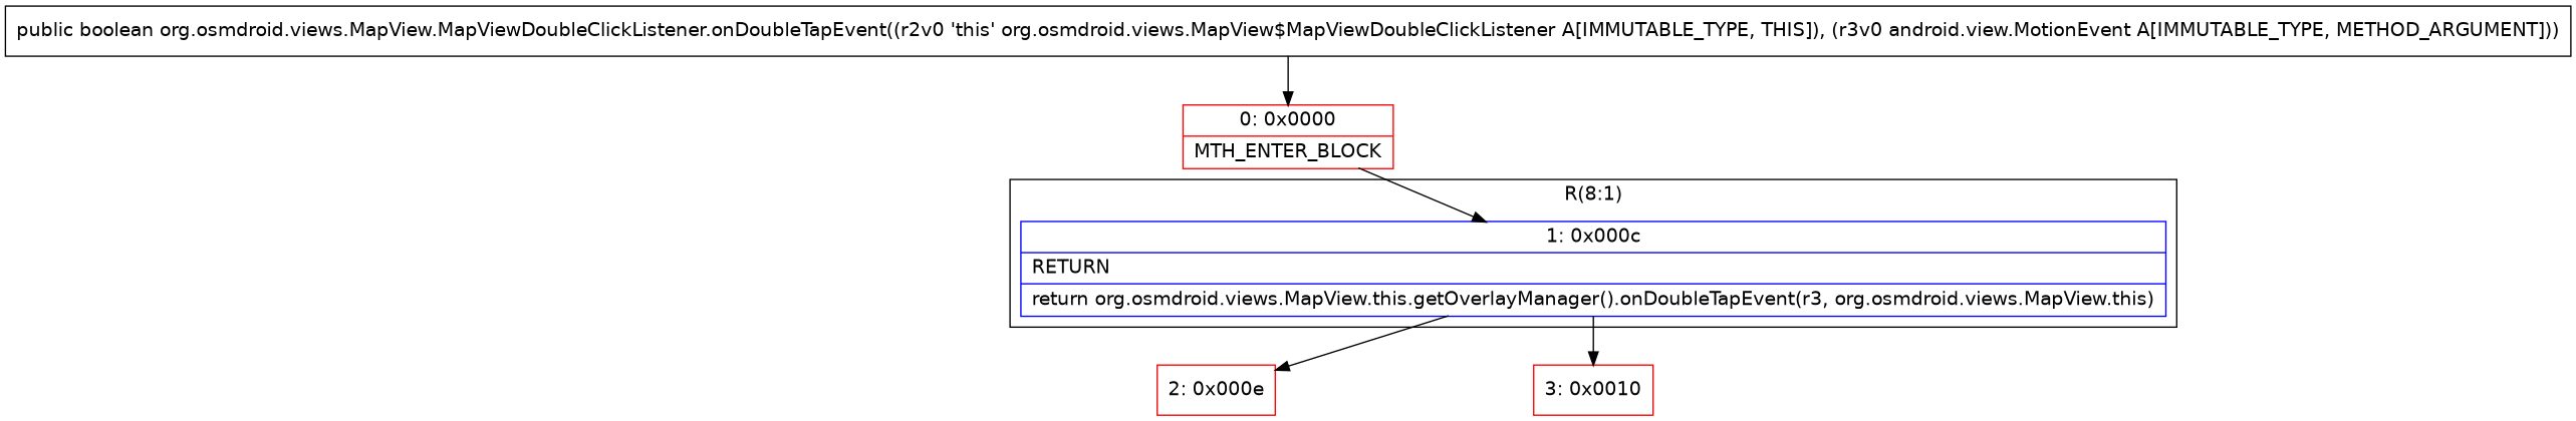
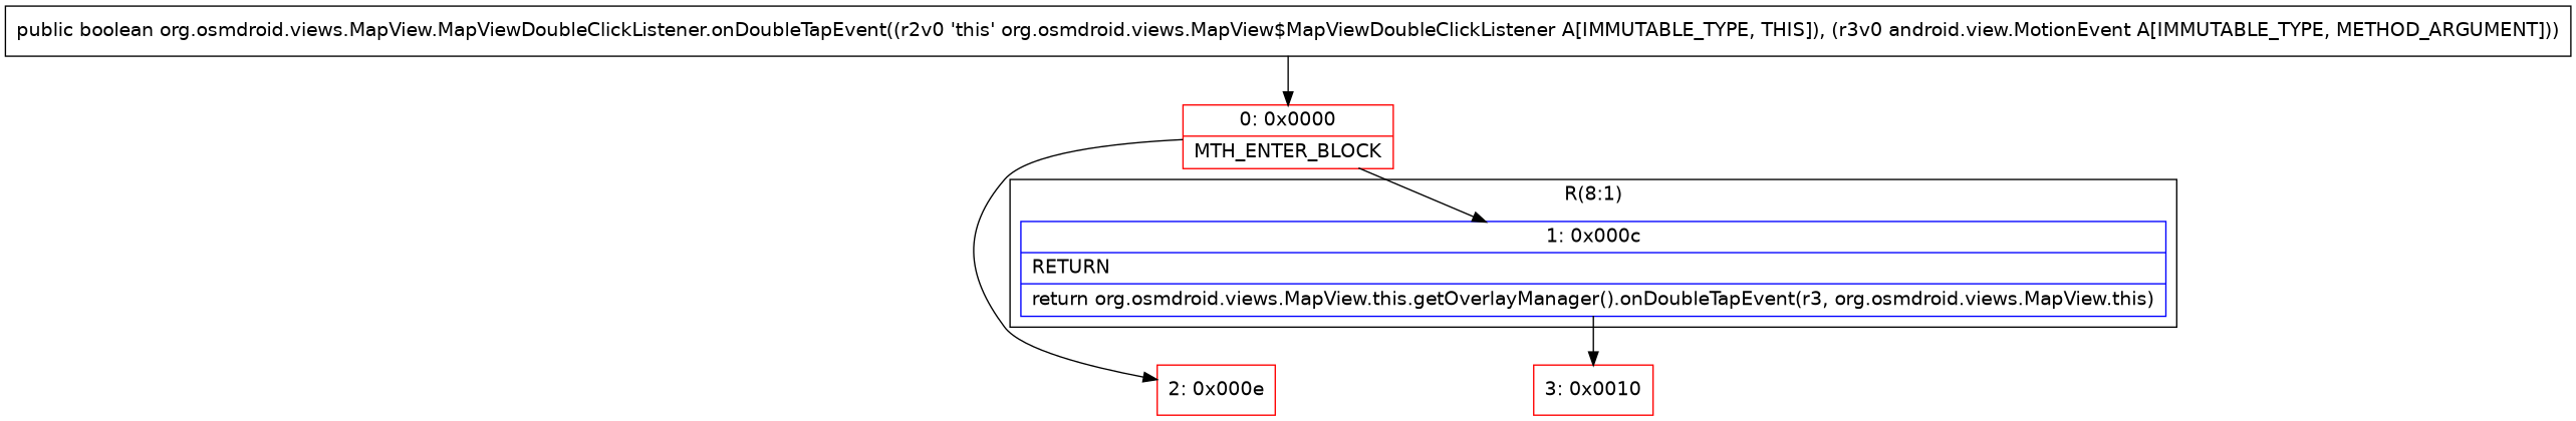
  digraph {
    fontname="DejaVu Sans"
    node [color=red fontname="DejaVu Sans" shape=record]
    edge [fontname="DejaVu Sans"]
    n1 [color=blue label="{1\:\ 0x000c|RETURN\l|return org.osmdroid.views.MapView.this.getOverlayManager().onDoubleTapEvent(r3, org.osmdroid.views.MapView.this)\l}"]
    n2 [label="{2\:\ 0x000e}"]
    n3 [label="{3\:\ 0x0010}"]
    n4 [label="{0\:\ 0x0000|MTH_ENTER_BLOCK\l}"]
    n5 [label="{public boolean org.osmdroid.views.MapView.MapViewDoubleClickListener.onDoubleTapEvent((r2v0 'this' org.osmdroid.views.MapView$MapViewDoubleClickListener A[IMMUTABLE_TYPE, THIS]), (r3v0 android.view.MotionEvent A[IMMUTABLE_TYPE, METHOD_ARGUMENT])) }" color=""]
    subgraph cluster_1 {
      label="R(8:1)"
      n1
    }
-   n1 -> n2
+   n4 -> n2
    n1 -> n3
    n4 -> n1
    n5 -> n4
  }
